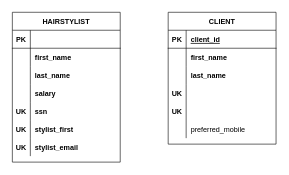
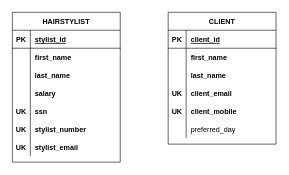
  <mxCell id="0" />
  <mxCell id="1" parent="0" />
  <mxCell id="2" value="HAIRSTYLIST" style="shape=table;startSize=30;container=1;collapsible=1;childLayout=tableLayout;fixedRows=1;rowLines=0;fontStyle=1;align=center;resizeLast=1;" parent="1" vertex="1"><mxGeometry x="20" y="20" width="180" height="250" as="geometry" /></mxCell>
  <mxCell id="3" value="" style="shape=partialRectangle;collapsible=0;dropTarget=0;pointerEvents=0;fillColor=none;top=0;left=0;bottom=1;right=0;points=[[0,0.5],[1,0.5]];portConstraint=eastwest;" parent="2" vertex="1"><mxGeometry y="30" width="180" height="30" as="geometry" /></mxCell>
  <mxCell id="4" value="PK" style="shape=partialRectangle;connectable=0;fillColor=none;top=0;left=0;bottom=0;right=0;fontStyle=1;overflow=hidden;" parent="3" vertex="1"><mxGeometry width="30" height="30" as="geometry"><mxRectangle width="30" height="30" as="alternateBounds" /></mxGeometry></mxCell>
+ <mxCell id="5" value="stylist_id" style="shape=partialRectangle;connectable=0;fillColor=none;top=0;left=0;bottom=0;right=0;align=left;spacingLeft=6;fontStyle=5;overflow=hidden;" parent="3" vertex="1"><mxGeometry x="30" width="150" height="30" as="geometry"><mxRectangle width="150" height="30" as="alternateBounds" /></mxGeometry></mxCell>
  <mxCell id="6" value="" style="shape=partialRectangle;collapsible=0;dropTarget=0;pointerEvents=0;fillColor=none;top=0;left=0;bottom=0;right=0;points=[[0,0.5],[1,0.5]];portConstraint=eastwest;" parent="2" vertex="1"><mxGeometry y="60" width="180" height="30" as="geometry" /></mxCell>
  <mxCell id="7" value="" style="shape=partialRectangle;connectable=0;fillColor=none;top=0;left=0;bottom=0;right=0;editable=1;overflow=hidden;" parent="6" vertex="1"><mxGeometry width="30" height="30" as="geometry"><mxRectangle width="30" height="30" as="alternateBounds" /></mxGeometry></mxCell>
  <mxCell id="8" value="first_name" style="shape=partialRectangle;connectable=0;fillColor=none;top=0;left=0;bottom=0;right=0;align=left;spacingLeft=6;overflow=hidden;fontStyle=1" parent="6" vertex="1"><mxGeometry x="30" width="150" height="30" as="geometry"><mxRectangle width="150" height="30" as="alternateBounds" /></mxGeometry></mxCell>
  <mxCell id="9" value="" style="shape=partialRectangle;collapsible=0;dropTarget=0;pointerEvents=0;fillColor=none;top=0;left=0;bottom=0;right=0;points=[[0,0.5],[1,0.5]];portConstraint=eastwest;" parent="2" vertex="1"><mxGeometry y="90" width="180" height="30" as="geometry" /></mxCell>
  <mxCell id="10" value="" style="shape=partialRectangle;connectable=0;fillColor=none;top=0;left=0;bottom=0;right=0;editable=1;overflow=hidden;" parent="9" vertex="1"><mxGeometry width="30" height="30" as="geometry"><mxRectangle width="30" height="30" as="alternateBounds" /></mxGeometry></mxCell>
  <mxCell id="11" value="last_name" style="shape=partialRectangle;connectable=0;fillColor=none;top=0;left=0;bottom=0;right=0;align=left;spacingLeft=6;overflow=hidden;fontStyle=1" parent="9" vertex="1"><mxGeometry x="30" width="150" height="30" as="geometry"><mxRectangle width="150" height="30" as="alternateBounds" /></mxGeometry></mxCell>
  <mxCell id="12" value="" style="shape=partialRectangle;collapsible=0;dropTarget=0;pointerEvents=0;fillColor=none;top=0;left=0;bottom=0;right=0;points=[[0,0.5],[1,0.5]];portConstraint=eastwest;" parent="2" vertex="1"><mxGeometry y="120" width="180" height="30" as="geometry" /></mxCell>
  <mxCell id="13" value="" style="shape=partialRectangle;connectable=0;fillColor=none;top=0;left=0;bottom=0;right=0;editable=1;overflow=hidden;" parent="12" vertex="1"><mxGeometry width="30" height="30" as="geometry"><mxRectangle width="30" height="30" as="alternateBounds" /></mxGeometry></mxCell>
  <mxCell id="14" value="salary" style="shape=partialRectangle;connectable=0;fillColor=none;top=0;left=0;bottom=0;right=0;align=left;spacingLeft=6;overflow=hidden;fontStyle=1" parent="12" vertex="1"><mxGeometry x="30" width="150" height="30" as="geometry"><mxRectangle width="150" height="30" as="alternateBounds" /></mxGeometry></mxCell>
  <mxCell id="15" value="" style="shape=partialRectangle;collapsible=0;dropTarget=0;pointerEvents=0;fillColor=none;top=0;left=0;bottom=0;right=0;points=[[0,0.5],[1,0.5]];portConstraint=eastwest;" parent="2" vertex="1"><mxGeometry y="150" width="180" height="30" as="geometry" /></mxCell>
  <mxCell id="16" value="UK" style="shape=partialRectangle;connectable=0;fillColor=none;top=0;left=0;bottom=0;right=0;editable=1;overflow=hidden;fontStyle=1" parent="15" vertex="1"><mxGeometry width="30" height="30" as="geometry"><mxRectangle width="30" height="30" as="alternateBounds" /></mxGeometry></mxCell>
  <mxCell id="17" value="ssn" style="shape=partialRectangle;connectable=0;fillColor=none;top=0;left=0;bottom=0;right=0;align=left;spacingLeft=6;overflow=hidden;fontStyle=1" parent="15" vertex="1"><mxGeometry x="30" width="150" height="30" as="geometry"><mxRectangle width="150" height="30" as="alternateBounds" /></mxGeometry></mxCell>
  <mxCell id="18" value="" style="shape=partialRectangle;collapsible=0;dropTarget=0;pointerEvents=0;fillColor=none;top=0;left=0;bottom=0;right=0;points=[[0,0.5],[1,0.5]];portConstraint=eastwest;" parent="2" vertex="1"><mxGeometry y="180" width="180" height="30" as="geometry" /></mxCell>
  <mxCell id="19" value="UK" style="shape=partialRectangle;connectable=0;fillColor=none;top=0;left=0;bottom=0;right=0;editable=1;overflow=hidden;fontStyle=1" parent="18" vertex="1"><mxGeometry width="30" height="30" as="geometry"><mxRectangle width="30" height="30" as="alternateBounds" /></mxGeometry></mxCell>
- <mxCell id="20" value="stylist_first" style="shape=partialRectangle;connectable=0;fillColor=none;top=0;left=0;bottom=0;right=0;align=left;spacingLeft=6;overflow=hidden;fontStyle=1" parent="18" vertex="1"><mxGeometry x="30" width="150" height="30" as="geometry"><mxRectangle width="150" height="30" as="alternateBounds" /></mxGeometry></mxCell>
+ <mxCell id="20" value="stylist_number" style="shape=partialRectangle;connectable=0;fillColor=none;top=0;left=0;bottom=0;right=0;align=left;spacingLeft=6;overflow=hidden;fontStyle=1" parent="18" vertex="1"><mxGeometry x="30" width="150" height="30" as="geometry"><mxRectangle width="150" height="30" as="alternateBounds" /></mxGeometry></mxCell>
  <mxCell id="21" value="" style="shape=partialRectangle;collapsible=0;dropTarget=0;pointerEvents=0;fillColor=none;top=0;left=0;bottom=0;right=0;points=[[0,0.5],[1,0.5]];portConstraint=eastwest;" parent="2" vertex="1"><mxGeometry y="210" width="180" height="30" as="geometry" /></mxCell>
  <mxCell id="22" value="UK" style="shape=partialRectangle;connectable=0;fillColor=none;top=0;left=0;bottom=0;right=0;editable=1;overflow=hidden;fontStyle=1" parent="21" vertex="1"><mxGeometry width="30" height="30" as="geometry"><mxRectangle width="30" height="30" as="alternateBounds" /></mxGeometry></mxCell>
  <mxCell id="23" value="stylist_email" style="shape=partialRectangle;connectable=0;fillColor=none;top=0;left=0;bottom=0;right=0;align=left;spacingLeft=6;overflow=hidden;fontStyle=1" parent="21" vertex="1"><mxGeometry x="30" width="150" height="30" as="geometry"><mxRectangle width="150" height="30" as="alternateBounds" /></mxGeometry></mxCell>
  <mxCell id="24" value="CLIENT" style="shape=table;startSize=30;container=1;collapsible=1;childLayout=tableLayout;fixedRows=1;rowLines=0;fontStyle=1;align=center;resizeLast=1;" parent="1" vertex="1"><mxGeometry x="280" y="20" width="180" height="220" as="geometry" /></mxCell>
  <mxCell id="25" value="" style="shape=partialRectangle;collapsible=0;dropTarget=0;pointerEvents=0;fillColor=none;top=0;left=0;bottom=1;right=0;points=[[0,0.5],[1,0.5]];portConstraint=eastwest;" parent="24" vertex="1"><mxGeometry y="30" width="180" height="30" as="geometry" /></mxCell>
  <mxCell id="26" value="PK" style="shape=partialRectangle;connectable=0;fillColor=none;top=0;left=0;bottom=0;right=0;fontStyle=1;overflow=hidden;" parent="25" vertex="1"><mxGeometry width="30" height="30" as="geometry"><mxRectangle width="30" height="30" as="alternateBounds" /></mxGeometry></mxCell>
  <mxCell id="27" value="client_id" style="shape=partialRectangle;connectable=0;fillColor=none;top=0;left=0;bottom=0;right=0;align=left;spacingLeft=6;fontStyle=5;overflow=hidden;" parent="25" vertex="1"><mxGeometry x="30" width="150" height="30" as="geometry"><mxRectangle width="150" height="30" as="alternateBounds" /></mxGeometry></mxCell>
  <mxCell id="28" value="" style="shape=partialRectangle;collapsible=0;dropTarget=0;pointerEvents=0;fillColor=none;top=0;left=0;bottom=0;right=0;points=[[0,0.5],[1,0.5]];portConstraint=eastwest;" parent="24" vertex="1"><mxGeometry y="60" width="180" height="30" as="geometry" /></mxCell>
  <mxCell id="29" value="" style="shape=partialRectangle;connectable=0;fillColor=none;top=0;left=0;bottom=0;right=0;editable=1;overflow=hidden;" parent="28" vertex="1"><mxGeometry width="30" height="30" as="geometry"><mxRectangle width="30" height="30" as="alternateBounds" /></mxGeometry></mxCell>
  <mxCell id="30" value="first_name" style="shape=partialRectangle;connectable=0;fillColor=none;top=0;left=0;bottom=0;right=0;align=left;spacingLeft=6;overflow=hidden;fontStyle=1" parent="28" vertex="1"><mxGeometry x="30" width="150" height="30" as="geometry"><mxRectangle width="150" height="30" as="alternateBounds" /></mxGeometry></mxCell>
  <mxCell id="31" value="" style="shape=partialRectangle;collapsible=0;dropTarget=0;pointerEvents=0;fillColor=none;top=0;left=0;bottom=0;right=0;points=[[0,0.5],[1,0.5]];portConstraint=eastwest;" parent="24" vertex="1"><mxGeometry y="90" width="180" height="30" as="geometry" /></mxCell>
  <mxCell id="32" value="" style="shape=partialRectangle;connectable=0;fillColor=none;top=0;left=0;bottom=0;right=0;editable=1;overflow=hidden;" parent="31" vertex="1"><mxGeometry width="30" height="30" as="geometry"><mxRectangle width="30" height="30" as="alternateBounds" /></mxGeometry></mxCell>
  <mxCell id="33" value="last_name" style="shape=partialRectangle;connectable=0;fillColor=none;top=0;left=0;bottom=0;right=0;align=left;spacingLeft=6;overflow=hidden;fontStyle=1" parent="31" vertex="1"><mxGeometry x="30" width="150" height="30" as="geometry"><mxRectangle width="150" height="30" as="alternateBounds" /></mxGeometry></mxCell>
  <mxCell id="34" value="" style="shape=partialRectangle;collapsible=0;dropTarget=0;pointerEvents=0;fillColor=none;top=0;left=0;bottom=0;right=0;points=[[0,0.5],[1,0.5]];portConstraint=eastwest;" parent="24" vertex="1"><mxGeometry y="120" width="180" height="30" as="geometry" /></mxCell>
  <mxCell id="35" value="UK" style="shape=partialRectangle;connectable=0;fillColor=none;top=0;left=0;bottom=0;right=0;editable=1;overflow=hidden;fontStyle=1" parent="34" vertex="1"><mxGeometry width="30" height="30" as="geometry"><mxRectangle width="30" height="30" as="alternateBounds" /></mxGeometry></mxCell>
+ <mxCell id="36" value="client_email" style="shape=partialRectangle;connectable=0;fillColor=none;top=0;left=0;bottom=0;right=0;align=left;spacingLeft=6;overflow=hidden;fontStyle=1" parent="34" vertex="1"><mxGeometry x="30" width="150" height="30" as="geometry"><mxRectangle width="150" height="30" as="alternateBounds" /></mxGeometry></mxCell>
  <mxCell id="37" value="" style="shape=partialRectangle;collapsible=0;dropTarget=0;pointerEvents=0;fillColor=none;top=0;left=0;bottom=0;right=0;points=[[0,0.5],[1,0.5]];portConstraint=eastwest;" parent="24" vertex="1"><mxGeometry y="150" width="180" height="30" as="geometry" /></mxCell>
  <mxCell id="38" value="UK" style="shape=partialRectangle;connectable=0;fillColor=none;top=0;left=0;bottom=0;right=0;editable=1;overflow=hidden;fontStyle=1" parent="37" vertex="1"><mxGeometry width="30" height="30" as="geometry"><mxRectangle width="30" height="30" as="alternateBounds" /></mxGeometry></mxCell>
+ <mxCell id="39" value="client_mobile" style="shape=partialRectangle;connectable=0;fillColor=none;top=0;left=0;bottom=0;right=0;align=left;spacingLeft=6;overflow=hidden;fontStyle=1" parent="37" vertex="1"><mxGeometry x="30" width="150" height="30" as="geometry"><mxRectangle width="150" height="30" as="alternateBounds" /></mxGeometry></mxCell>
  <mxCell id="40" value="" style="shape=partialRectangle;collapsible=0;dropTarget=0;pointerEvents=0;fillColor=none;top=0;left=0;bottom=0;right=0;points=[[0,0.5],[1,0.5]];portConstraint=eastwest;" parent="24" vertex="1"><mxGeometry y="180" width="180" height="30" as="geometry" /></mxCell>
  <mxCell id="41" value="" style="shape=partialRectangle;connectable=0;fillColor=none;top=0;left=0;bottom=0;right=0;editable=1;overflow=hidden;fontStyle=1" parent="40" vertex="1"><mxGeometry width="30" height="30" as="geometry"><mxRectangle width="30" height="30" as="alternateBounds" /></mxGeometry></mxCell>
- <mxCell id="42" value="preferred_mobile" style="shape=partialRectangle;connectable=0;fillColor=none;top=0;left=0;bottom=0;right=0;align=left;spacingLeft=6;overflow=hidden;fontStyle=0" parent="40" vertex="1"><mxGeometry x="30" width="150" height="30" as="geometry"><mxRectangle width="150" height="30" as="alternateBounds" /></mxGeometry></mxCell>
+ <mxCell id="42" value="preferred_day" style="shape=partialRectangle;connectable=0;fillColor=none;top=0;left=0;bottom=0;right=0;align=left;spacingLeft=6;overflow=hidden;fontStyle=0" parent="40" vertex="1"><mxGeometry x="30" width="150" height="30" as="geometry"><mxRectangle width="150" height="30" as="alternateBounds" /></mxGeometry></mxCell>
